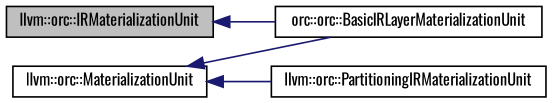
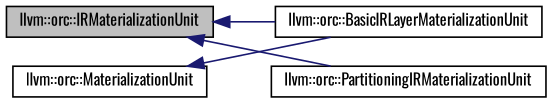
  digraph {
    fontname=Oswald
    rankdir=LR
    node [color=black fontname=Oswald fontsize=10 shape=box]
    edge [color=midnightblue dir=back fontname=Oswald fontsize=10 labelfontname=Helvetica labelfontsize=10 style=solid]
    n1 [fillcolor=grey75 fontcolor=black height=0.2 label="llvm::orc::IRMaterializationUnit" style=filled width=0.4]
-   n2 [height=0.2 label="orc::orc::BasicIRLayerMaterializationUnit" width=0.4]
+   n2 [height=0.2 label="llvm::orc::BasicIRLayerMaterializationUnit" width=0.4]
    n3 [height=0.2 label="llvm::orc::PartitioningIRMaterializationUnit" width=0.4]
    n4 [height=0.2 label="llvm::orc::MaterializationUnit" width=0.4]
    n1 -> n2
-   n4 -> n3
+   n1 -> n3
    n4 -> n2
  }
